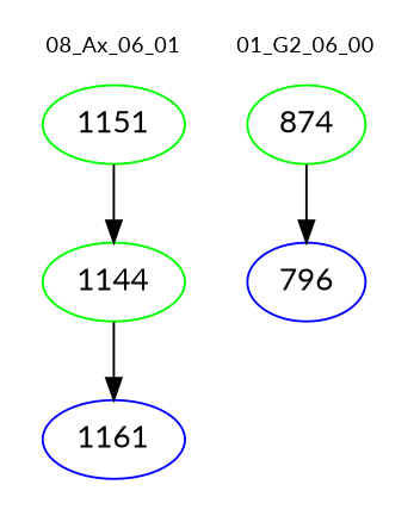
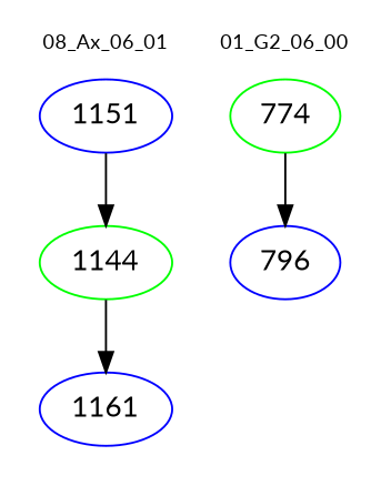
  digraph {
    fontname=Lato
    node [color=blue fontname=Lato]
    edge [color=black fontname=Lato]
-   n1 [color=green label=1151]
+   n1 [label=1151]
    n2 [color=green label=1144]
    n3 [label=1161]
-   n4 [color=green label=874]
+   n4 [color=green label=774]
    n5 [label=796]
    subgraph cluster_1 {
      color=white
      fontsize=10
      label="08_Ax_06_01"
      n1
      n2
      n3
    }
    subgraph cluster_2 {
      color=white
      fontsize=10
      label="01_G2_06_00"
      n4
      n5
    }
    n1 -> n2
    n2 -> n3
    n4 -> n5
  }
